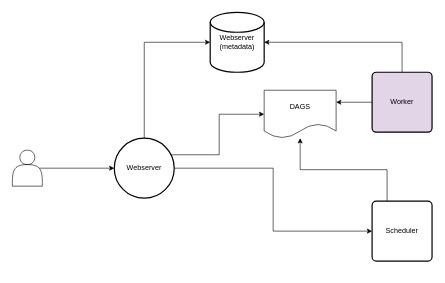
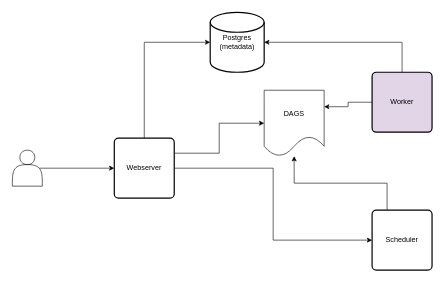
  <mxCell id="0" />
  <mxCell id="1" parent="0" />
  <mxCell id="2" style="edgeStyle=orthogonalEdgeStyle;rounded=0;orthogonalLoop=1;jettySize=auto;html=1;exitX=1;exitY=0.5;exitDx=0;exitDy=0;entryX=0;entryY=0.5;entryDx=0;entryDy=0;" edge="1" parent="1" source="4" target="7"><mxGeometry relative="1" as="geometry" /></mxCell>
  <mxCell id="3" style="edgeStyle=orthogonalEdgeStyle;rounded=0;orthogonalLoop=1;jettySize=auto;html=1;exitX=1;exitY=0.25;exitDx=0;exitDy=0;entryX=0;entryY=0.5;entryDx=0;entryDy=0;" edge="1" parent="1" source="4" target="14"><mxGeometry relative="1" as="geometry" /></mxCell>
- <mxCell id="4" value="Webserver" style="ellipse;whiteSpace=wrap;html=1;absoluteArcSize=1;arcSize=14;strokeWidth=2;" vertex="1" parent="1"><mxGeometry x="190" y="230" width="100" height="100" as="geometry" /></mxCell>
- <mxCell id="5" value="Webserver&lt;br&gt;(metadata)" style="strokeWidth=2;html=1;shape=mxgraph.flowchart.database;whiteSpace=wrap;" vertex="1" parent="1"><mxGeometry x="350" y="20" width="90" height="100" as="geometry" /></mxCell>
+ <mxCell id="4" value="Webserver" style="rounded=1;whiteSpace=wrap;html=1;absoluteArcSize=1;arcSize=14;strokeWidth=2;" vertex="1" parent="1"><mxGeometry x="190" y="230" width="100" height="100" as="geometry" /></mxCell>
+ <mxCell id="5" value="Postgres&lt;br&gt;(metadata)" style="strokeWidth=2;html=1;shape=mxgraph.flowchart.database;whiteSpace=wrap;" vertex="1" parent="1"><mxGeometry x="350" y="20" width="90" height="100" as="geometry" /></mxCell>
  <mxCell id="6" style="edgeStyle=orthogonalEdgeStyle;rounded=0;orthogonalLoop=1;jettySize=auto;html=1;exitX=0.25;exitY=0;exitDx=0;exitDy=0;" edge="1" parent="1" source="7" target="14"><mxGeometry relative="1" as="geometry" /></mxCell>
- <mxCell id="7" value="Scheduler" style="rounded=1;whiteSpace=wrap;html=1;absoluteArcSize=1;arcSize=14;strokeWidth=2;" vertex="1" parent="1"><mxGeometry x="620" y="335" width="100" height="100" as="geometry" /></mxCell>
+ <mxCell id="7" value="Scheduler" style="rounded=1;whiteSpace=wrap;html=1;absoluteArcSize=1;arcSize=14;strokeWidth=2;" vertex="1" parent="1"><mxGeometry x="620" y="350" width="100" height="100" as="geometry" /></mxCell>
  <mxCell id="8" style="edgeStyle=orthogonalEdgeStyle;rounded=0;orthogonalLoop=1;jettySize=auto;html=1;exitX=0;exitY=0.5;exitDx=0;exitDy=0;entryX=1;entryY=0.25;entryDx=0;entryDy=0;" edge="1" parent="1" source="9" target="14"><mxGeometry relative="1" as="geometry" /></mxCell>
  <mxCell id="9" value="Worker" style="rounded=1;whiteSpace=wrap;html=1;absoluteArcSize=1;arcSize=14;strokeWidth=2;fillColor=#e1d5e7;" vertex="1" parent="1"><mxGeometry x="620" y="120" width="100" height="100" as="geometry" /></mxCell>
  <mxCell id="10" style="edgeStyle=orthogonalEdgeStyle;rounded=0;orthogonalLoop=1;jettySize=auto;html=1;exitX=0.5;exitY=0;exitDx=0;exitDy=0;entryX=1;entryY=0.5;entryDx=0;entryDy=0;entryPerimeter=0;" edge="1" parent="1" source="9" target="5"><mxGeometry relative="1" as="geometry" /></mxCell>
  <mxCell id="11" style="edgeStyle=orthogonalEdgeStyle;rounded=0;orthogonalLoop=1;jettySize=auto;html=1;exitX=0.9;exitY=0.5;exitDx=0;exitDy=0;exitPerimeter=0;entryX=0;entryY=0.5;entryDx=0;entryDy=0;" edge="1" parent="1" source="12" target="4"><mxGeometry relative="1" as="geometry" /></mxCell>
  <mxCell id="12" value="" style="shape=actor;whiteSpace=wrap;html=1;" vertex="1" parent="1"><mxGeometry x="20" y="250" width="50" height="60" as="geometry" /></mxCell>
  <mxCell id="13" style="edgeStyle=orthogonalEdgeStyle;rounded=0;orthogonalLoop=1;jettySize=auto;html=1;exitX=0.5;exitY=0;exitDx=0;exitDy=0;entryX=0;entryY=0.5;entryDx=0;entryDy=0;entryPerimeter=0;" edge="1" parent="1" source="4" target="5"><mxGeometry relative="1" as="geometry" /></mxCell>
- <mxCell id="14" value="DAGS" style="shape=document;whiteSpace=wrap;html=1;boundedLbl=1;" vertex="1" parent="1"><mxGeometry x="440" y="150" width="120" height="80" as="geometry" /></mxCell>
+ <mxCell id="14" value="DAGS" style="shape=document;whiteSpace=wrap;html=1;boundedLbl=1;" vertex="1" parent="1"><mxGeometry x="440" y="150" width="100" height="110" as="geometry" /></mxCell>
